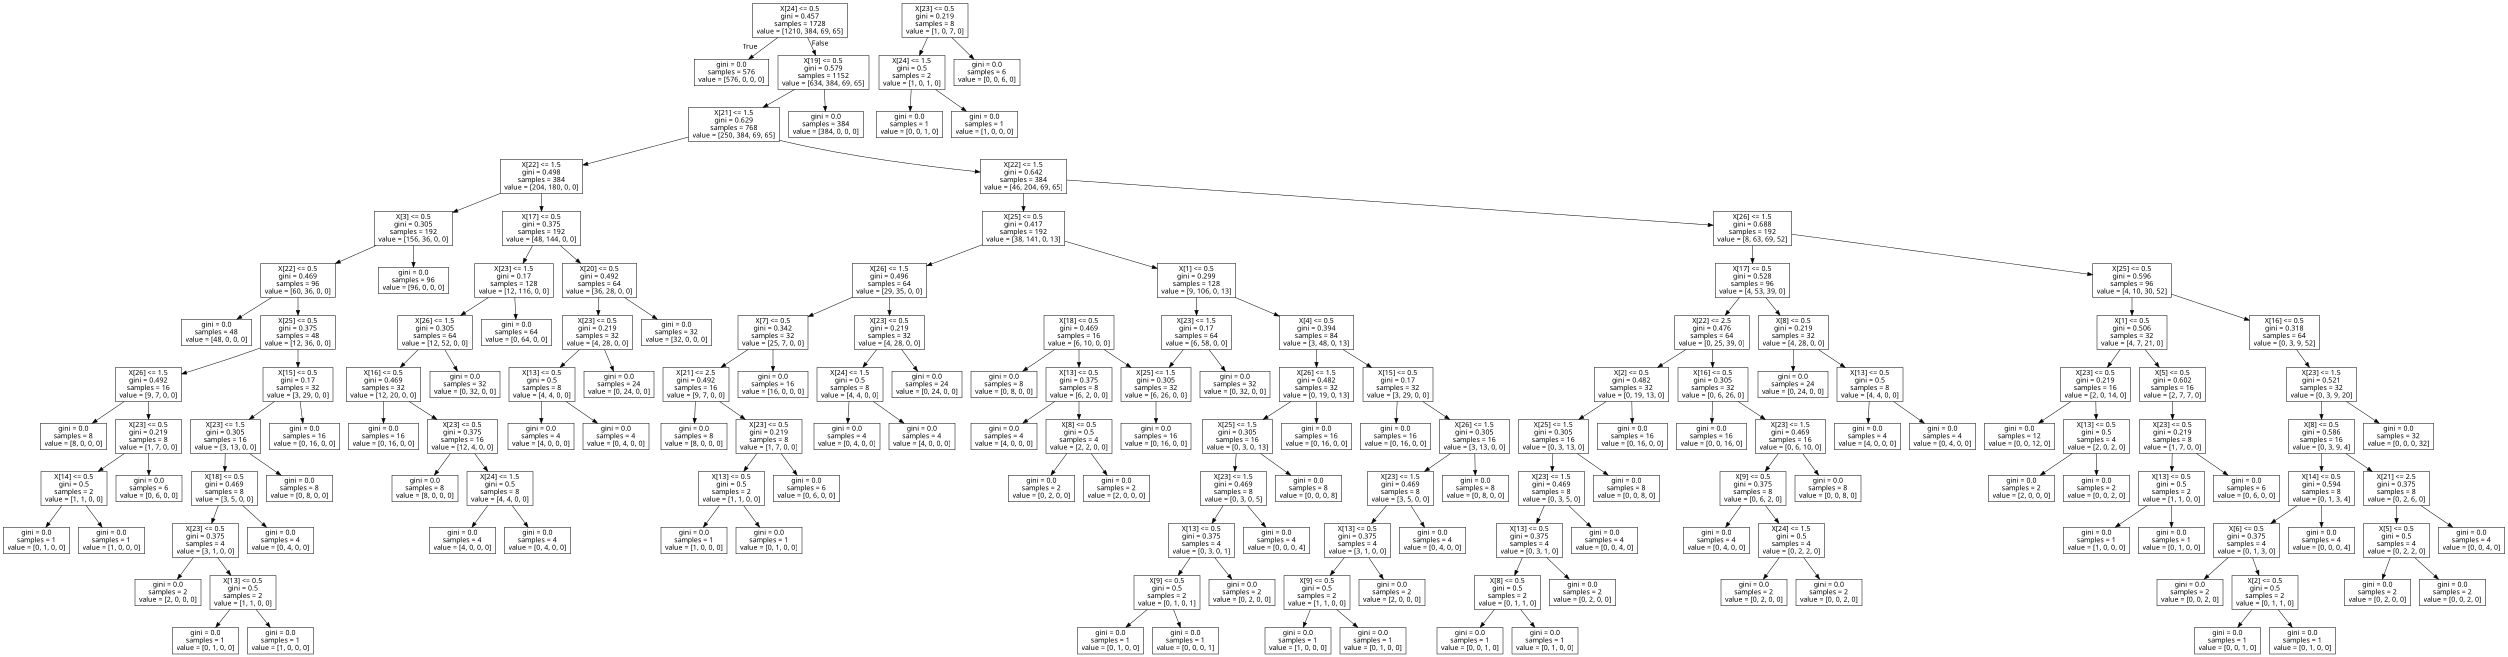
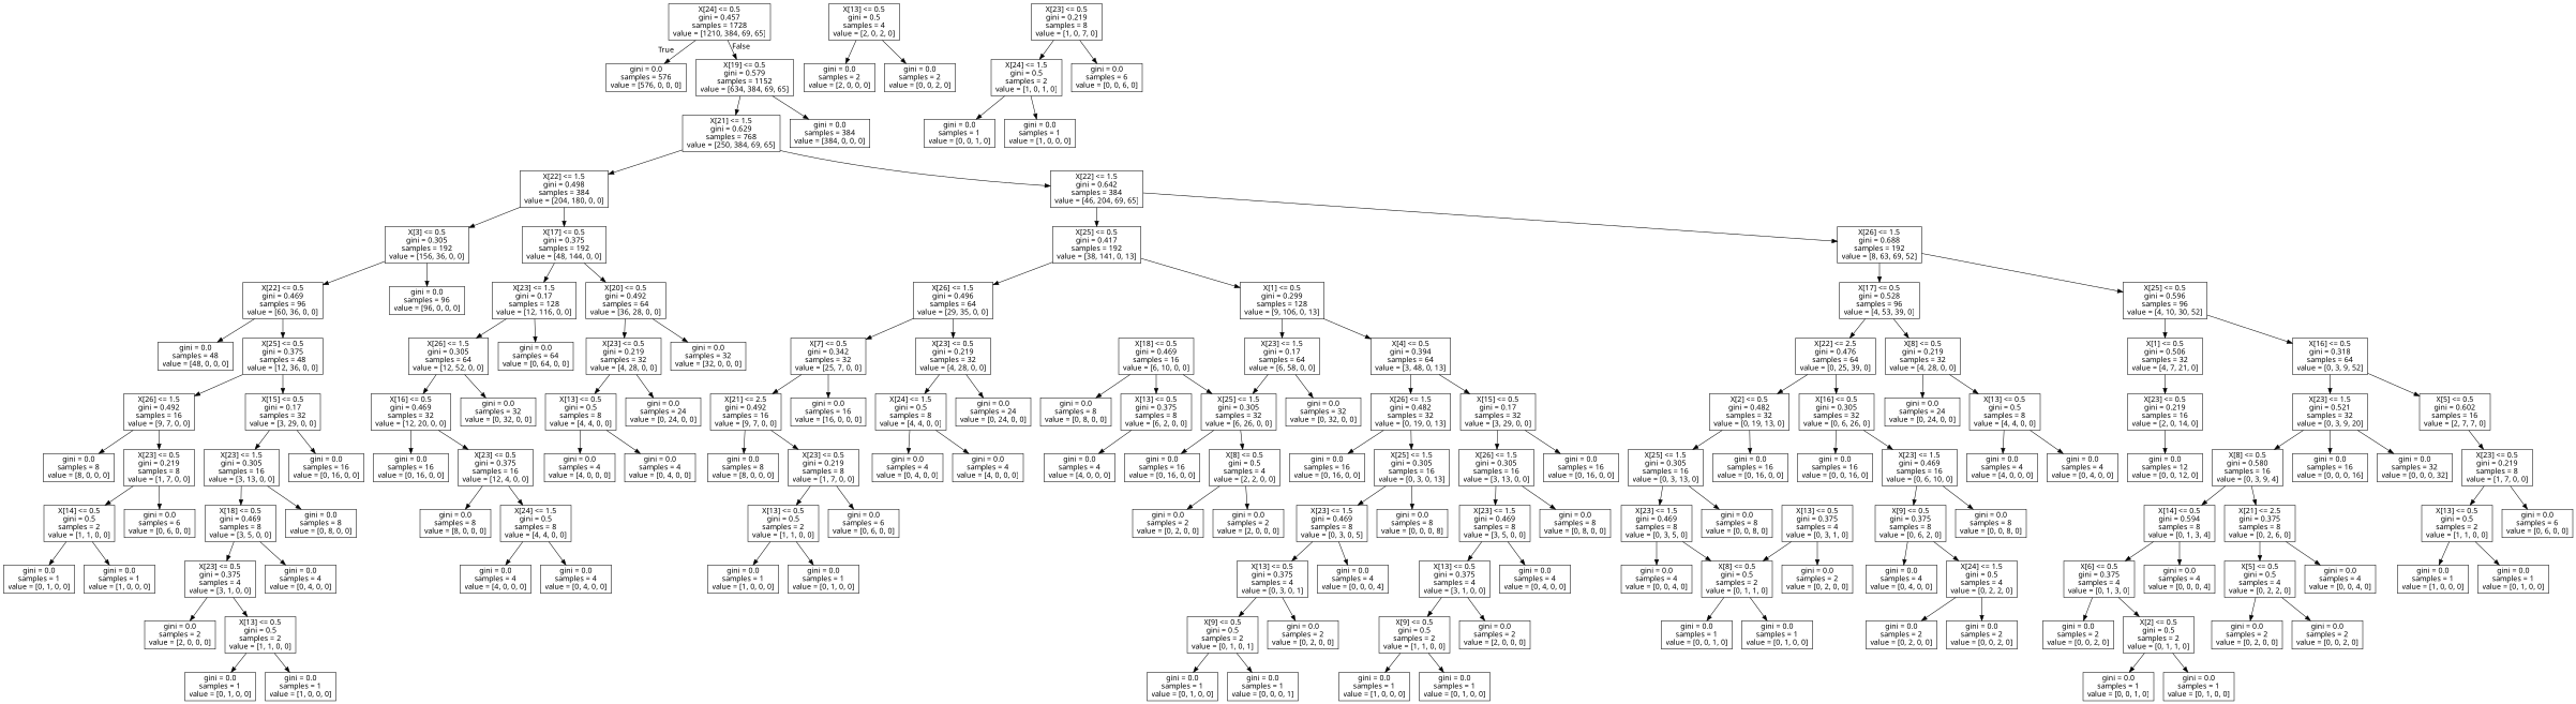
  digraph {
    fontname="Noto Sans"
    node [fontname="Noto Sans" shape=box]
    edge [fontname="Noto Sans"]
    n1 [label="X[24] <= 0.5\ngini = 0.457\nsamples = 1728\nvalue = [1210, 384, 69, 65]"]
    n2 [label="gini = 0.0\nsamples = 576\nvalue = [576, 0, 0, 0]"]
    n3 [label="X[19] <= 0.5\ngini = 0.579\nsamples = 1152\nvalue = [634, 384, 69, 65]"]
    n4 [label="X[21] <= 1.5\ngini = 0.629\nsamples = 768\nvalue = [250, 384, 69, 65]"]
    n5 [label="gini = 0.0\nsamples = 384\nvalue = [384, 0, 0, 0]"]
    n6 [label="X[22] <= 1.5\ngini = 0.498\nsamples = 384\nvalue = [204, 180, 0, 0]"]
    n7 [label="X[22] <= 1.5\ngini = 0.642\nsamples = 384\nvalue = [46, 204, 69, 65]"]
    n8 [label="X[3] <= 0.5\ngini = 0.305\nsamples = 192\nvalue = [156, 36, 0, 0]"]
    n9 [label="X[17] <= 0.5\ngini = 0.375\nsamples = 192\nvalue = [48, 144, 0, 0]"]
    n10 [label="X[25] <= 0.5\ngini = 0.417\nsamples = 192\nvalue = [38, 141, 0, 13]"]
    n11 [label="X[26] <= 1.5\ngini = 0.688\nsamples = 192\nvalue = [8, 63, 69, 52]"]
    n12 [label="X[22] <= 0.5\ngini = 0.469\nsamples = 96\nvalue = [60, 36, 0, 0]"]
    n13 [label="gini = 0.0\nsamples = 96\nvalue = [96, 0, 0, 0]"]
    n14 [label="X[23] <= 1.5\ngini = 0.17\nsamples = 128\nvalue = [12, 116, 0, 0]"]
    n15 [label="X[20] <= 0.5\ngini = 0.492\nsamples = 64\nvalue = [36, 28, 0, 0]"]
    n16 [label="gini = 0.0\nsamples = 48\nvalue = [48, 0, 0, 0]"]
    n17 [label="X[25] <= 0.5\ngini = 0.375\nsamples = 48\nvalue = [12, 36, 0, 0]"]
    n18 [label="X[26] <= 1.5\ngini = 0.492\nsamples = 16\nvalue = [9, 7, 0, 0]"]
    n19 [label="X[15] <= 0.5\ngini = 0.17\nsamples = 32\nvalue = [3, 29, 0, 0]"]
    n20 [label="gini = 0.0\nsamples = 8\nvalue = [8, 0, 0, 0]"]
    n21 [label="X[23] <= 0.5\ngini = 0.219\nsamples = 8\nvalue = [1, 7, 0, 0]"]
    n22 [label="X[23] <= 1.5\ngini = 0.305\nsamples = 16\nvalue = [3, 13, 0, 0]"]
    n23 [label="gini = 0.0\nsamples = 16\nvalue = [0, 16, 0, 0]"]
    n24 [label="X[14] <= 0.5\ngini = 0.5\nsamples = 2\nvalue = [1, 1, 0, 0]"]
    n25 [label="gini = 0.0\nsamples = 6\nvalue = [0, 6, 0, 0]"]
    n26 [label="gini = 0.0\nsamples = 1\nvalue = [0, 1, 0, 0]"]
    n27 [label="gini = 0.0\nsamples = 1\nvalue = [1, 0, 0, 0]"]
    n28 [label="X[18] <= 0.5\ngini = 0.469\nsamples = 8\nvalue = [3, 5, 0, 0]"]
    n29 [label="gini = 0.0\nsamples = 8\nvalue = [0, 8, 0, 0]"]
    n30 [label="X[23] <= 0.5\ngini = 0.375\nsamples = 4\nvalue = [3, 1, 0, 0]"]
    n31 [label="gini = 0.0\nsamples = 4\nvalue = [0, 4, 0, 0]"]
    n32 [label="gini = 0.0\nsamples = 2\nvalue = [2, 0, 0, 0]"]
    n33 [label="X[13] <= 0.5\ngini = 0.5\nsamples = 2\nvalue = [1, 1, 0, 0]"]
    n34 [label="gini = 0.0\nsamples = 1\nvalue = [0, 1, 0, 0]"]
    n35 [label="gini = 0.0\nsamples = 1\nvalue = [1, 0, 0, 0]"]
    n36 [label="X[26] <= 1.5\ngini = 0.305\nsamples = 64\nvalue = [12, 52, 0, 0]"]
    n37 [label="gini = 0.0\nsamples = 64\nvalue = [0, 64, 0, 0]"]
    n38 [label="X[23] <= 0.5\ngini = 0.219\nsamples = 32\nvalue = [4, 28, 0, 0]"]
    n39 [label="gini = 0.0\nsamples = 32\nvalue = [32, 0, 0, 0]"]
    n40 [label="X[16] <= 0.5\ngini = 0.469\nsamples = 32\nvalue = [12, 20, 0, 0]"]
    n41 [label="gini = 0.0\nsamples = 32\nvalue = [0, 32, 0, 0]"]
    n42 [label="gini = 0.0\nsamples = 16\nvalue = [0, 16, 0, 0]"]
    n43 [label="X[23] <= 0.5\ngini = 0.375\nsamples = 16\nvalue = [12, 4, 0, 0]"]
    n44 [label="gini = 0.0\nsamples = 8\nvalue = [8, 0, 0, 0]"]
    n45 [label="X[24] <= 1.5\ngini = 0.5\nsamples = 8\nvalue = [4, 4, 0, 0]"]
    n46 [label="gini = 0.0\nsamples = 4\nvalue = [4, 0, 0, 0]"]
    n47 [label="gini = 0.0\nsamples = 4\nvalue = [0, 4, 0, 0]"]
    n48 [label="X[13] <= 0.5\ngini = 0.5\nsamples = 8\nvalue = [4, 4, 0, 0]"]
    n49 [label="gini = 0.0\nsamples = 24\nvalue = [0, 24, 0, 0]"]
    n50 [label="gini = 0.0\nsamples = 4\nvalue = [4, 0, 0, 0]"]
    n51 [label="gini = 0.0\nsamples = 4\nvalue = [0, 4, 0, 0]"]
    n52 [label="X[26] <= 1.5\ngini = 0.496\nsamples = 64\nvalue = [29, 35, 0, 0]"]
    n53 [label="X[1] <= 0.5\ngini = 0.299\nsamples = 128\nvalue = [9, 106, 0, 13]"]
    n54 [label="X[17] <= 0.5\ngini = 0.528\nsamples = 96\nvalue = [4, 53, 39, 0]"]
    n55 [label="X[25] <= 0.5\ngini = 0.596\nsamples = 96\nvalue = [4, 10, 30, 52]"]
    n56 [label="X[7] <= 0.5\ngini = 0.342\nsamples = 32\nvalue = [25, 7, 0, 0]"]
    n57 [label="X[23] <= 0.5\ngini = 0.219\nsamples = 32\nvalue = [4, 28, 0, 0]"]
    n58 [label="X[23] <= 1.5\ngini = 0.17\nsamples = 64\nvalue = [6, 58, 0, 0]"]
-   n59 [label="X[4] <= 0.5\ngini = 0.394\nsamples = 84\nvalue = [3, 48, 0, 13]"]
+   n59 [label="X[4] <= 0.5\ngini = 0.394\nsamples = 64\nvalue = [3, 48, 0, 13]"]
    n60 [label="X[21] <= 2.5\ngini = 0.492\nsamples = 16\nvalue = [9, 7, 0, 0]"]
    n61 [label="gini = 0.0\nsamples = 16\nvalue = [16, 0, 0, 0]"]
    n62 [label="X[24] <= 1.5\ngini = 0.5\nsamples = 8\nvalue = [4, 4, 0, 0]"]
    n63 [label="gini = 0.0\nsamples = 24\nvalue = [0, 24, 0, 0]"]
    n64 [label="gini = 0.0\nsamples = 8\nvalue = [8, 0, 0, 0]"]
    n65 [label="X[23] <= 0.5\ngini = 0.219\nsamples = 8\nvalue = [1, 7, 0, 0]"]
    n66 [label="X[13] <= 0.5\ngini = 0.5\nsamples = 2\nvalue = [1, 1, 0, 0]"]
    n67 [label="gini = 0.0\nsamples = 6\nvalue = [0, 6, 0, 0]"]
    n68 [label="gini = 0.0\nsamples = 1\nvalue = [1, 0, 0, 0]"]
    n69 [label="gini = 0.0\nsamples = 1\nvalue = [0, 1, 0, 0]"]
    n70 [label="gini = 0.0\nsamples = 4\nvalue = [0, 4, 0, 0]"]
    n71 [label="gini = 0.0\nsamples = 4\nvalue = [4, 0, 0, 0]"]
    n72 [label="X[25] <= 1.5\ngini = 0.305\nsamples = 32\nvalue = [6, 26, 0, 0]"]
    n73 [label="gini = 0.0\nsamples = 32\nvalue = [0, 32, 0, 0]"]
    n74 [label="X[15] <= 0.5\ngini = 0.17\nsamples = 32\nvalue = [3, 29, 0, 0]"]
    n75 [label="X[26] <= 1.5\ngini = 0.482\nsamples = 32\nvalue = [0, 19, 0, 13]"]
    n76 [label="gini = 0.0\nsamples = 16\nvalue = [0, 16, 0, 0]"]
    n77 [label="X[18] <= 0.5\ngini = 0.469\nsamples = 16\nvalue = [6, 10, 0, 0]"]
    n78 [label="X[13] <= 0.5\ngini = 0.375\nsamples = 8\nvalue = [6, 2, 0, 0]"]
    n79 [label="gini = 0.0\nsamples = 8\nvalue = [0, 8, 0, 0]"]
    n80 [label="X[8] <= 0.5\ngini = 0.5\nsamples = 4\nvalue = [2, 2, 0, 0]"]
    n81 [label="gini = 0.0\nsamples = 4\nvalue = [4, 0, 0, 0]"]
    n82 [label="gini = 0.0\nsamples = 2\nvalue = [0, 2, 0, 0]"]
    n83 [label="gini = 0.0\nsamples = 2\nvalue = [2, 0, 0, 0]"]
    n84 [label="X[26] <= 1.5\ngini = 0.305\nsamples = 16\nvalue = [3, 13, 0, 0]"]
    n85 [label="gini = 0.0\nsamples = 16\nvalue = [0, 16, 0, 0]"]
    n86 [label="gini = 0.0\nsamples = 16\nvalue = [0, 16, 0, 0]"]
    n87 [label="X[25] <= 1.5\ngini = 0.305\nsamples = 16\nvalue = [0, 3, 0, 13]"]
    n88 [label="X[23] <= 1.5\ngini = 0.469\nsamples = 8\nvalue = [3, 5, 0, 0]"]
    n89 [label="gini = 0.0\nsamples = 8\nvalue = [0, 8, 0, 0]"]
    n90 [label="X[13] <= 0.5\ngini = 0.375\nsamples = 4\nvalue = [3, 1, 0, 0]"]
    n91 [label="gini = 0.0\nsamples = 4\nvalue = [0, 4, 0, 0]"]
    n92 [label="X[9] <= 0.5\ngini = 0.5\nsamples = 2\nvalue = [1, 1, 0, 0]"]
    n93 [label="gini = 0.0\nsamples = 2\nvalue = [2, 0, 0, 0]"]
    n94 [label="gini = 0.0\nsamples = 1\nvalue = [1, 0, 0, 0]"]
    n95 [label="gini = 0.0\nsamples = 1\nvalue = [0, 1, 0, 0]"]
    n96 [label="X[23] <= 1.5\ngini = 0.469\nsamples = 8\nvalue = [0, 3, 0, 5]"]
    n97 [label="gini = 0.0\nsamples = 8\nvalue = [0, 0, 0, 8]"]
    n98 [label="X[13] <= 0.5\ngini = 0.375\nsamples = 4\nvalue = [0, 3, 0, 1]"]
    n99 [label="gini = 0.0\nsamples = 4\nvalue = [0, 0, 0, 4]"]
    n100 [label="X[9] <= 0.5\ngini = 0.5\nsamples = 2\nvalue = [0, 1, 0, 1]"]
    n101 [label="gini = 0.0\nsamples = 2\nvalue = [0, 2, 0, 0]"]
    n102 [label="gini = 0.0\nsamples = 1\nvalue = [0, 1, 0, 0]"]
    n103 [label="gini = 0.0\nsamples = 1\nvalue = [0, 0, 0, 1]"]
    n104 [label="X[22] <= 2.5\ngini = 0.476\nsamples = 64\nvalue = [0, 25, 39, 0]"]
    n105 [label="X[8] <= 0.5\ngini = 0.219\nsamples = 32\nvalue = [4, 28, 0, 0]"]
    n106 [label="X[1] <= 0.5\ngini = 0.506\nsamples = 32\nvalue = [4, 7, 21, 0]"]
    n107 [label="X[16] <= 0.5\ngini = 0.318\nsamples = 64\nvalue = [0, 3, 9, 52]"]
    n108 [label="X[2] <= 0.5\ngini = 0.482\nsamples = 32\nvalue = [0, 19, 13, 0]"]
    n109 [label="X[16] <= 0.5\ngini = 0.305\nsamples = 32\nvalue = [0, 6, 26, 0]"]
    n110 [label="gini = 0.0\nsamples = 24\nvalue = [0, 24, 0, 0]"]
    n111 [label="X[13] <= 0.5\ngini = 0.5\nsamples = 8\nvalue = [4, 4, 0, 0]"]
    n112 [label="X[25] <= 1.5\ngini = 0.305\nsamples = 16\nvalue = [0, 3, 13, 0]"]
    n113 [label="gini = 0.0\nsamples = 16\nvalue = [0, 16, 0, 0]"]
    n114 [label="gini = 0.0\nsamples = 16\nvalue = [0, 0, 16, 0]"]
    n115 [label="X[23] <= 1.5\ngini = 0.469\nsamples = 16\nvalue = [0, 6, 10, 0]"]
    n116 [label="X[23] <= 1.5\ngini = 0.469\nsamples = 8\nvalue = [0, 3, 5, 0]"]
    n117 [label="gini = 0.0\nsamples = 8\nvalue = [0, 0, 8, 0]"]
    n118 [label="X[13] <= 0.5\ngini = 0.375\nsamples = 4\nvalue = [0, 3, 1, 0]"]
    n119 [label="gini = 0.0\nsamples = 4\nvalue = [0, 0, 4, 0]"]
    n120 [label="X[8] <= 0.5\ngini = 0.5\nsamples = 2\nvalue = [0, 1, 1, 0]"]
    n121 [label="gini = 0.0\nsamples = 2\nvalue = [0, 2, 0, 0]"]
    n122 [label="gini = 0.0\nsamples = 1\nvalue = [0, 0, 1, 0]"]
    n123 [label="gini = 0.0\nsamples = 1\nvalue = [0, 1, 0, 0]"]
    n124 [label="X[9] <= 0.5\ngini = 0.375\nsamples = 8\nvalue = [0, 6, 2, 0]"]
    n125 [label="gini = 0.0\nsamples = 8\nvalue = [0, 0, 8, 0]"]
    n126 [label="gini = 0.0\nsamples = 4\nvalue = [0, 4, 0, 0]"]
    n127 [label="X[24] <= 1.5\ngini = 0.5\nsamples = 4\nvalue = [0, 2, 2, 0]"]
    n128 [label="gini = 0.0\nsamples = 2\nvalue = [0, 2, 0, 0]"]
    n129 [label="gini = 0.0\nsamples = 2\nvalue = [0, 0, 2, 0]"]
    n130 [label="gini = 0.0\nsamples = 4\nvalue = [4, 0, 0, 0]"]
    n131 [label="gini = 0.0\nsamples = 4\nvalue = [0, 4, 0, 0]"]
    n132 [label="X[5] <= 0.5\ngini = 0.602\nsamples = 16\nvalue = [2, 7, 7, 0]"]
    n133 [label="X[23] <= 0.5\ngini = 0.219\nsamples = 16\nvalue = [2, 0, 14, 0]"]
    n134 [label="X[23] <= 1.5\ngini = 0.521\nsamples = 32\nvalue = [0, 3, 9, 20]"]
    n135 [label="X[23] <= 0.5\ngini = 0.219\nsamples = 8\nvalue = [1, 7, 0, 0]"]
    n136 [label="X[13] <= 0.5\ngini = 0.5\nsamples = 4\nvalue = [2, 0, 2, 0]"]
    n137 [label="gini = 0.0\nsamples = 12\nvalue = [0, 0, 12, 0]"]
    n138 [label="X[13] <= 0.5\ngini = 0.5\nsamples = 2\nvalue = [1, 1, 0, 0]"]
    n139 [label="gini = 0.0\nsamples = 6\nvalue = [0, 6, 0, 0]"]
    n140 [label="X[23] <= 0.5\ngini = 0.219\nsamples = 8\nvalue = [1, 0, 7, 0]"]
    n141 [label="X[24] <= 1.5\ngini = 0.5\nsamples = 2\nvalue = [1, 0, 1, 0]"]
    n142 [label="gini = 0.0\nsamples = 6\nvalue = [0, 0, 6, 0]"]
    n143 [label="gini = 0.0\nsamples = 1\nvalue = [1, 0, 0, 0]"]
    n144 [label="gini = 0.0\nsamples = 1\nvalue = [0, 1, 0, 0]"]
    n145 [label="gini = 0.0\nsamples = 1\nvalue = [0, 0, 1, 0]"]
    n146 [label="gini = 0.0\nsamples = 1\nvalue = [1, 0, 0, 0]"]
    n147 [label="gini = 0.0\nsamples = 2\nvalue = [2, 0, 0, 0]"]
    n148 [label="gini = 0.0\nsamples = 2\nvalue = [0, 0, 2, 0]"]
    n149 [label="gini = 0.0\nsamples = 32\nvalue = [0, 0, 0, 32]"]
-   n150 [label="X[8] <= 0.5\ngini = 0.586\nsamples = 16\nvalue = [0, 3, 9, 4]"]
+   n150 [label="X[8] <= 0.5\ngini = 0.580\nsamples = 16\nvalue = [0, 3, 9, 4]"]
+   n151 [label="gini = 0.0\nsamples = 16\nvalue = [0, 0, 0, 16]"]
    n152 [label="X[14] <= 0.5\ngini = 0.594\nsamples = 8\nvalue = [0, 1, 3, 4]"]
    n153 [label="X[21] <= 2.5\ngini = 0.375\nsamples = 8\nvalue = [0, 2, 6, 0]"]
    n154 [label="X[6] <= 0.5\ngini = 0.375\nsamples = 4\nvalue = [0, 1, 3, 0]"]
    n155 [label="gini = 0.0\nsamples = 4\nvalue = [0, 0, 0, 4]"]
    n156 [label="X[5] <= 0.5\ngini = 0.5\nsamples = 4\nvalue = [0, 2, 2, 0]"]
    n157 [label="gini = 0.0\nsamples = 4\nvalue = [0, 0, 4, 0]"]
    n158 [label="gini = 0.0\nsamples = 2\nvalue = [0, 0, 2, 0]"]
    n159 [label="X[2] <= 0.5\ngini = 0.5\nsamples = 2\nvalue = [0, 1, 1, 0]"]
    n160 [label="gini = 0.0\nsamples = 1\nvalue = [0, 0, 1, 0]"]
    n161 [label="gini = 0.0\nsamples = 1\nvalue = [0, 1, 0, 0]"]
    n162 [label="gini = 0.0\nsamples = 2\nvalue = [0, 2, 0, 0]"]
    n163 [label="gini = 0.0\nsamples = 2\nvalue = [0, 0, 2, 0]"]
    n1 -> n2 [headlabel=True labelangle=45 labeldistance=2.5]
    n1 -> n3 [headlabel=False labelangle=-45 labeldistance=2.5]
    n3 -> n4
    n3 -> n5
    n4 -> n6
    n4 -> n7
    n6 -> n8
    n6 -> n9
    n7 -> n10
    n7 -> n11
    n8 -> n12
    n8 -> n13
    n9 -> n14
    n9 -> n15
    n10 -> n52
    n10 -> n53
    n11 -> n54
    n11 -> n55
    n12 -> n16
    n12 -> n17
    n14 -> n36
    n14 -> n37
    n15 -> n38
    n15 -> n39
    n17 -> n18
    n17 -> n19
    n18 -> n20
    n18 -> n21
    n19 -> n22
    n19 -> n23
    n21 -> n24
    n21 -> n25
    n22 -> n28
    n22 -> n29
    n24 -> n26
    n24 -> n27
    n28 -> n30
    n28 -> n31
    n30 -> n32
    n30 -> n33
    n33 -> n34
    n33 -> n35
    n36 -> n40
    n36 -> n41
    n38 -> n48
    n38 -> n49
    n40 -> n42
    n40 -> n43
    n43 -> n44
    n43 -> n45
    n45 -> n46
    n45 -> n47
    n48 -> n50
    n48 -> n51
    n52 -> n56
    n52 -> n57
    n53 -> n58
    n53 -> n59
    n54 -> n104
    n54 -> n105
    n55 -> n106
    n55 -> n107
    n56 -> n60
    n56 -> n61
    n57 -> n62
    n57 -> n63
    n58 -> n72
    n58 -> n73
    n59 -> n74
    n59 -> n75
    n60 -> n64
    n60 -> n65
    n62 -> n70
    n62 -> n71
    n65 -> n66
    n65 -> n67
    n66 -> n68
    n66 -> n69
    n72 -> n76
    n74 -> n84
    n74 -> n85
    n75 -> n86
    n75 -> n87
    n77 -> n72
    n77 -> n78
    n77 -> n79
-   n78 -> n80
+   n72 -> n80
    n78 -> n81
    n80 -> n82
    n80 -> n83
    n84 -> n88
    n84 -> n89
    n87 -> n96
    n87 -> n97
    n88 -> n90
    n88 -> n91
    n90 -> n92
    n90 -> n93
    n92 -> n94
    n92 -> n95
    n96 -> n98
    n96 -> n99
    n98 -> n100
    n98 -> n101
    n100 -> n102
    n100 -> n103
    n104 -> n108
    n104 -> n109
    n105 -> n110
    n105 -> n111
-   n106 -> n132
+   n107 -> n132
    n106 -> n133
    n107 -> n134
    n108 -> n112
    n108 -> n113
    n109 -> n114
    n109 -> n115
    n111 -> n130
    n111 -> n131
    n112 -> n116
    n112 -> n117
    n115 -> n124
    n115 -> n125
-   n116 -> n118
+   n116 -> n120
    n116 -> n119
    n118 -> n120
    n118 -> n121
    n120 -> n122
    n120 -> n123
    n124 -> n126
    n124 -> n127
    n127 -> n128
    n127 -> n129
    n132 -> n135
-   n133 -> n136
    n133 -> n137
    n134 -> n149
    n134 -> n150
+   n134 -> n151
    n135 -> n138
    n135 -> n139
    n136 -> n147
    n136 -> n148
    n138 -> n143
    n138 -> n144
    n140 -> n141
    n140 -> n142
    n141 -> n145
    n141 -> n146
    n150 -> n152
    n150 -> n153
    n152 -> n154
    n152 -> n155
    n153 -> n156
    n153 -> n157
    n154 -> n158
    n154 -> n159
    n156 -> n162
    n156 -> n163
    n159 -> n160
    n159 -> n161
  }
